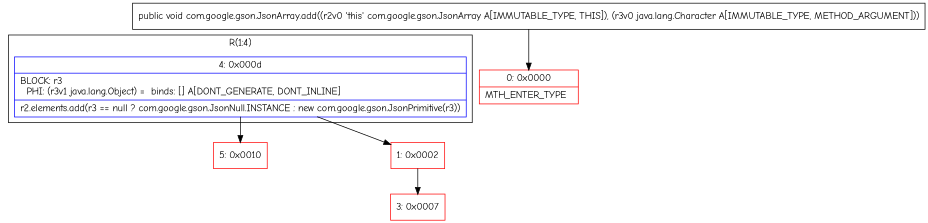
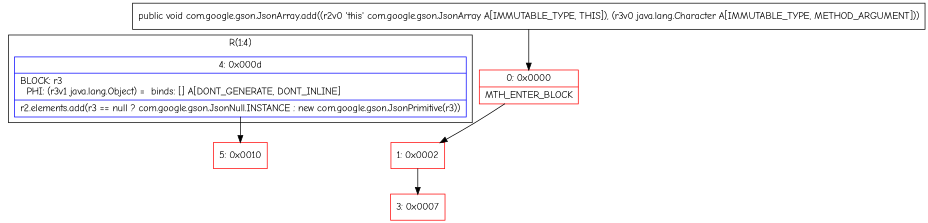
  digraph {
    fontname="Comic Neue"
    node [color=red fontname="Comic Neue" shape=record]
    edge [fontname="Comic Neue"]
    n1 [color=blue label="{4\:\ 0x000d|BLOCK: r3 \l  PHI: (r3v1 java.lang.Object) =  binds: [] A[DONT_GENERATE, DONT_INLINE]\l|r2.elements.add(r3 == null ? com.google.gson.JsonNull.INSTANCE : new com.google.gson.JsonPrimitive(r3))\l}"]
    n2 [label="{5\:\ 0x0010}"]
-   n3 [label="{0\:\ 0x0000|MTH_ENTER_TYPE\l}"]
+   n3 [label="{0\:\ 0x0000|MTH_ENTER_BLOCK\l}"]
    n4 [label="{1\:\ 0x0002}"]
    n5 [label="{3\:\ 0x0007}"]
    n6 [label="{public void com.google.gson.JsonArray.add((r2v0 'this' com.google.gson.JsonArray A[IMMUTABLE_TYPE, THIS]), (r3v0 java.lang.Character A[IMMUTABLE_TYPE, METHOD_ARGUMENT])) }" color=""]
    subgraph cluster_1 {
      label="R(1:4)"
      n1
    }
    n1 -> n2
-   n1 -> n4
+   n3 -> n4
    n4 -> n5
    n6 -> n3
  }
